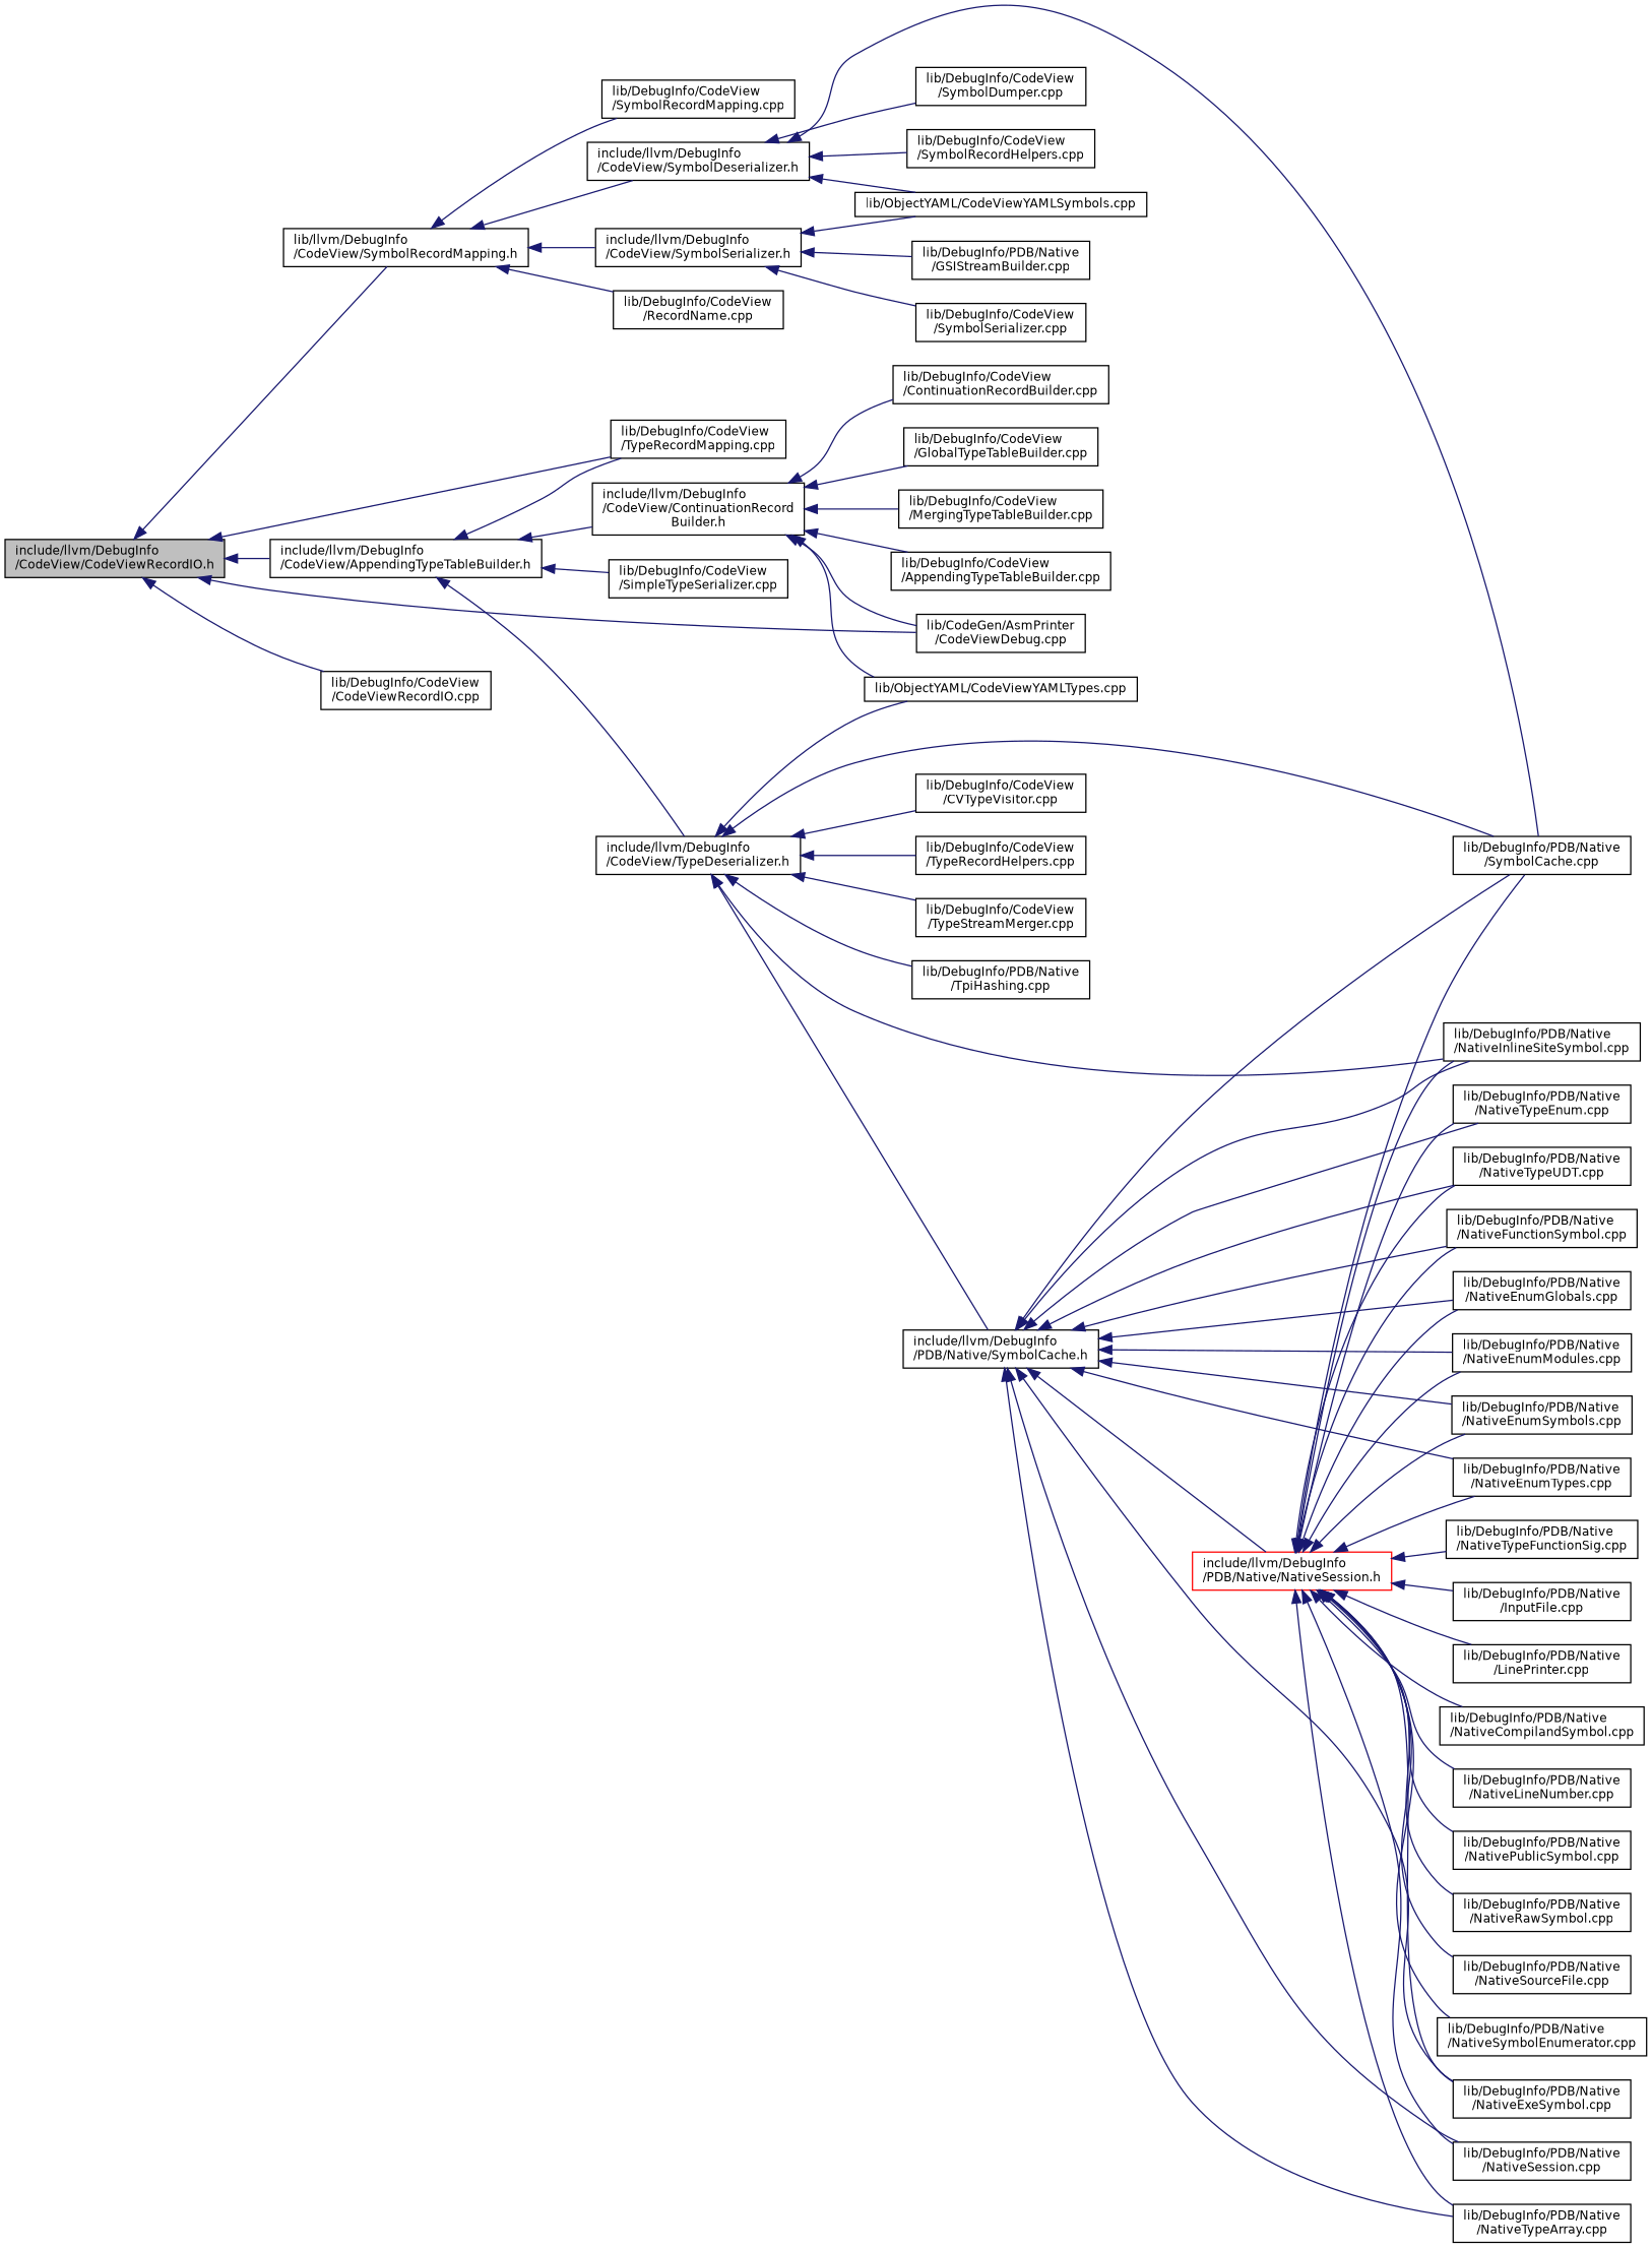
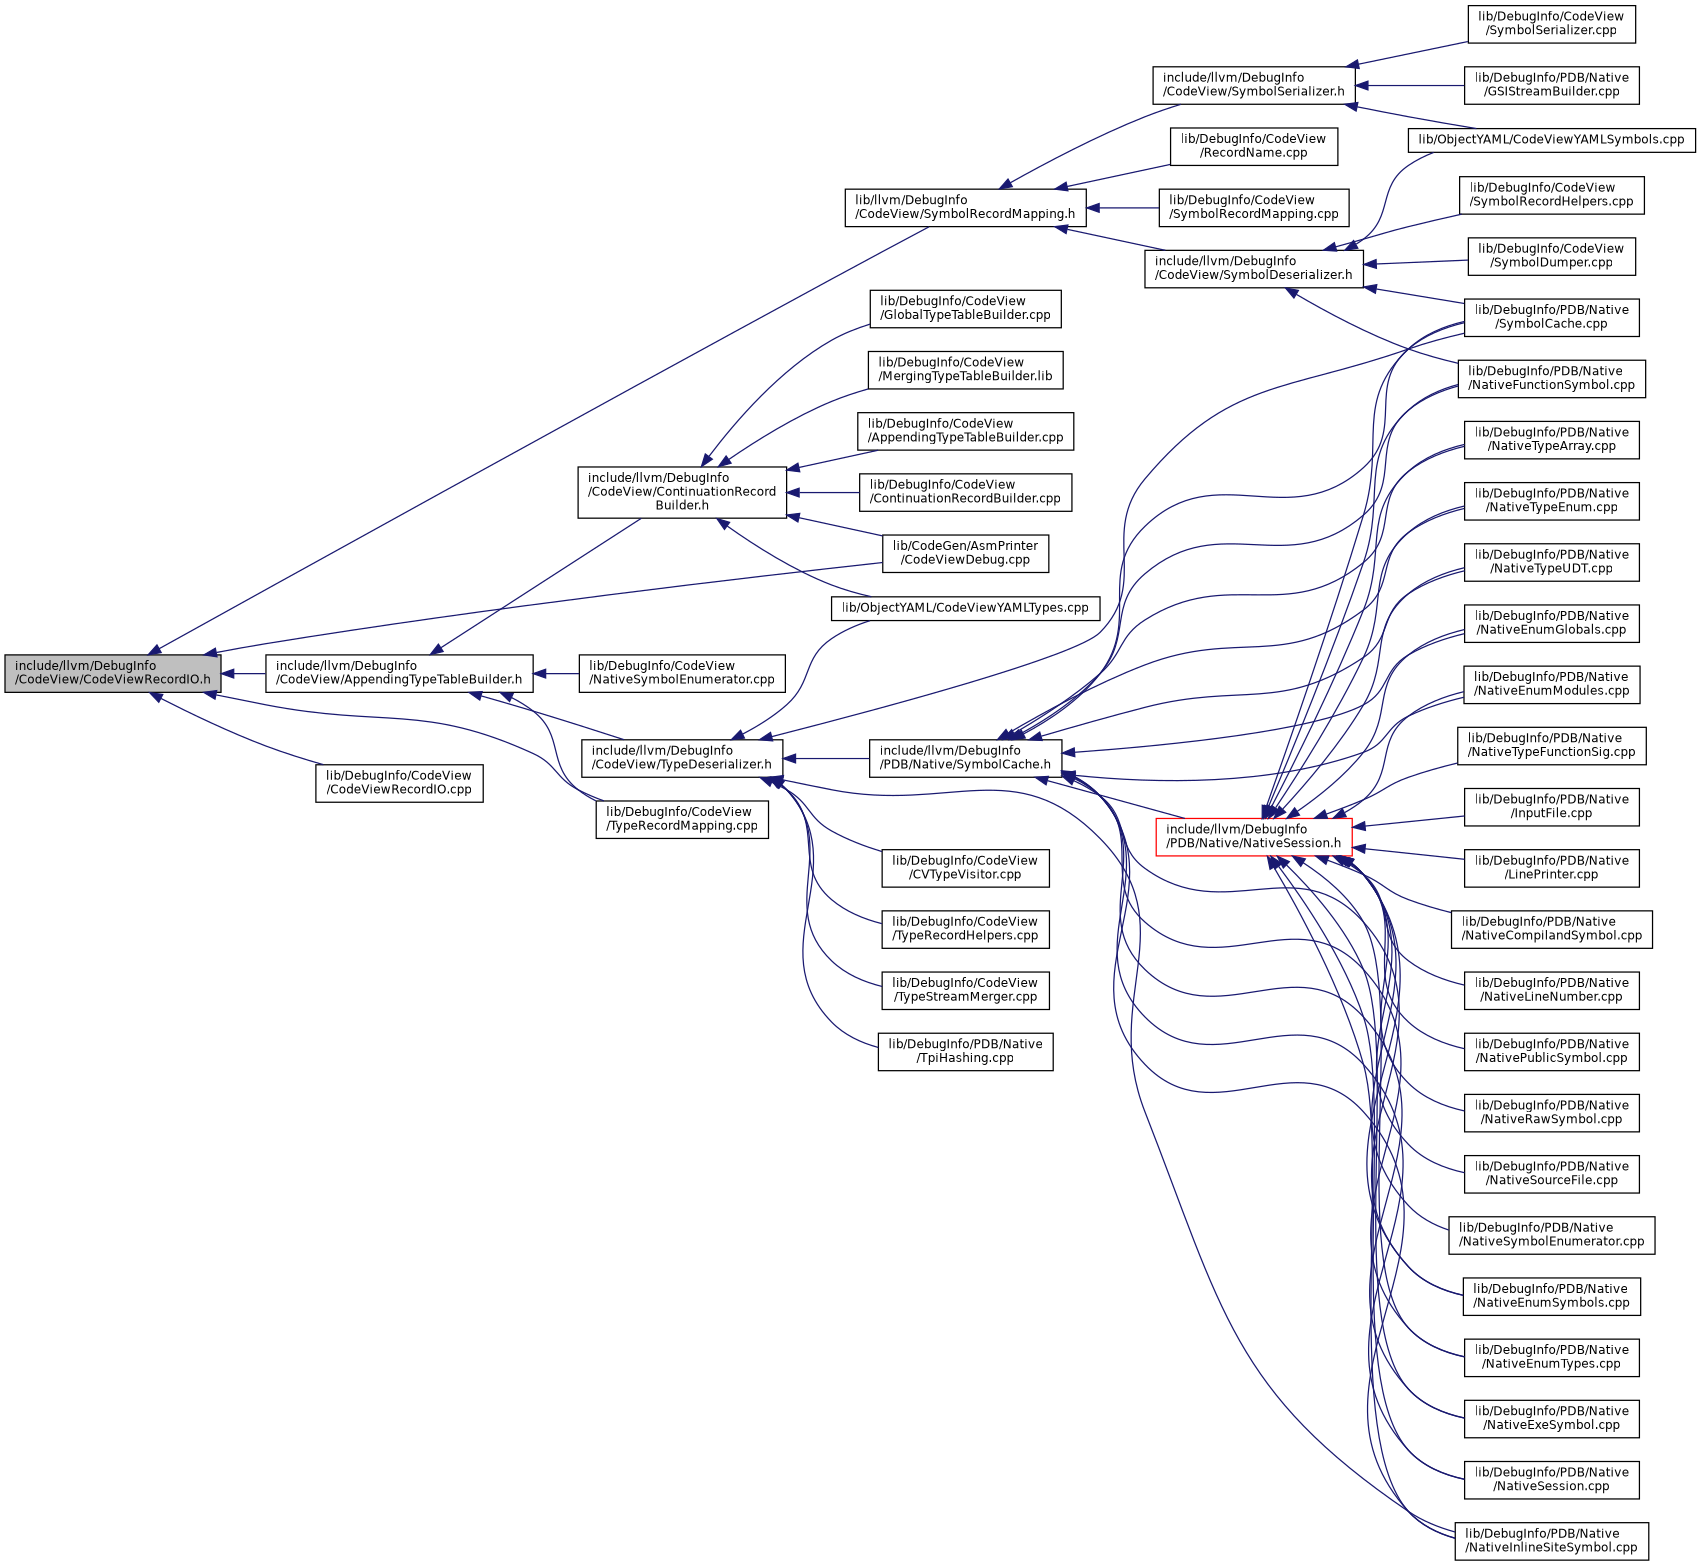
  digraph {
    fontname="DejaVu Sans"
    rankdir=LR
    node [color=black fontname="DejaVu Sans" fontsize=10 shape=record]
    edge [color=midnightblue dir=back fontname="DejaVu Sans" fontsize=10 labelfontname=Helvetica labelfontsize=10 style=solid]
    n1 [fillcolor=grey75 fontcolor=black height=0.2 label="include/llvm/DebugInfo\l/CodeView/CodeViewRecordIO.h" style=filled width=0.4]
    n2 [height=0.2 label="lib/llvm/DebugInfo\l/CodeView/SymbolRecordMapping.h" width=0.4]
    n3 [height=0.2 label="include/llvm/DebugInfo\l/CodeView/AppendingTypeTableBuilder.h" width=0.4]
    n4 [height=0.2 label="lib/CodeGen/AsmPrinter\l/CodeViewDebug.cpp" width=0.4]
    n5 [height=0.2 label="lib/DebugInfo/CodeView\l/TypeRecordMapping.cpp" width=0.4]
    n6 [height=0.2 label="lib/DebugInfo/CodeView\l/CodeViewRecordIO.cpp" width=0.4]
    n7 [height=0.2 label="include/llvm/DebugInfo\l/CodeView/SymbolDeserializer.h" width=0.4]
    n8 [height=0.2 label="include/llvm/DebugInfo\l/CodeView/SymbolSerializer.h" width=0.4]
    n9 [height=0.2 label="lib/DebugInfo/CodeView\l/RecordName.cpp" width=0.4]
    n10 [height=0.2 label="lib/DebugInfo/CodeView\l/SymbolRecordMapping.cpp" width=0.4]
    n11 [height=0.2 label="include/llvm/DebugInfo\l/CodeView/ContinuationRecord\lBuilder.h" width=0.4]
    n12 [height=0.2 label="include/llvm/DebugInfo\l/CodeView/TypeDeserializer.h" width=0.4]
-   n13 [height=0.2 label="lib/DebugInfo/CodeView\l/SimpleTypeSerializer.cpp" width=0.4]
+   n13 [height=0.2 label="lib/DebugInfo/CodeView\l/NativeSymbolEnumerator.cpp" width=0.4]
    n14 [height=0.2 label="lib/DebugInfo/CodeView\l/SymbolDumper.cpp" width=0.4]
    n15 [height=0.2 label="lib/DebugInfo/CodeView\l/SymbolRecordHelpers.cpp" width=0.4]
    n16 [height=0.2 label="lib/DebugInfo/PDB/Native\l/NativeFunctionSymbol.cpp" width=0.4]
    n17 [height=0.2 label="lib/DebugInfo/PDB/Native\l/SymbolCache.cpp" width=0.4]
    n18 [height=0.2 label="lib/ObjectYAML/CodeViewYAMLSymbols.cpp" width=0.4]
    n19 [height=0.2 label="lib/DebugInfo/CodeView\l/SymbolSerializer.cpp" width=0.4]
    n20 [height=0.2 label="lib/DebugInfo/PDB/Native\l/GSIStreamBuilder.cpp" width=0.4]
    n21 [height=0.2 label="lib/DebugInfo/CodeView\l/AppendingTypeTableBuilder.cpp" width=0.4]
    n22 [height=0.2 label="lib/DebugInfo/CodeView\l/ContinuationRecordBuilder.cpp" width=0.4]
    n23 [height=0.2 label="lib/DebugInfo/CodeView\l/GlobalTypeTableBuilder.cpp" width=0.4]
-   n24 [height=0.2 label="lib/DebugInfo/CodeView\l/MergingTypeTableBuilder.cpp" width=0.4]
+   n24 [height=0.2 label="lib/DebugInfo/CodeView\l/MergingTypeTableBuilder.lib" width=0.4]
    n25 [height=0.2 label="lib/ObjectYAML/CodeViewYAMLTypes.cpp" width=0.4]
    n26 [height=0.2 label="include/llvm/DebugInfo\l/PDB/Native/SymbolCache.h" width=0.4]
    n27 [height=0.2 label="lib/DebugInfo/PDB/Native\l/NativeInlineSiteSymbol.cpp" width=0.4]
    n28 [height=0.2 label="lib/DebugInfo/CodeView\l/CVTypeVisitor.cpp" width=0.4]
    n29 [height=0.2 label="lib/DebugInfo/CodeView\l/TypeRecordHelpers.cpp" width=0.4]
    n30 [height=0.2 label="lib/DebugInfo/CodeView\l/TypeStreamMerger.cpp" width=0.4]
    n31 [height=0.2 label="lib/DebugInfo/PDB/Native\l/TpiHashing.cpp" width=0.4]
    n32 [color=red height=0.2 label="include/llvm/DebugInfo\l/PDB/Native/NativeSession.h" width=0.4]
    n33 [height=0.2 label="lib/DebugInfo/PDB/Native\l/NativeEnumGlobals.cpp" width=0.4]
    n34 [height=0.2 label="lib/DebugInfo/PDB/Native\l/NativeEnumModules.cpp" width=0.4]
    n35 [height=0.2 label="lib/DebugInfo/PDB/Native\l/NativeEnumSymbols.cpp" width=0.4]
    n36 [height=0.2 label="lib/DebugInfo/PDB/Native\l/NativeEnumTypes.cpp" width=0.4]
    n37 [height=0.2 label="lib/DebugInfo/PDB/Native\l/NativeExeSymbol.cpp" width=0.4]
    n38 [height=0.2 label="lib/DebugInfo/PDB/Native\l/NativeSession.cpp" width=0.4]
    n39 [height=0.2 label="lib/DebugInfo/PDB/Native\l/NativeTypeArray.cpp" width=0.4]
    n40 [height=0.2 label="lib/DebugInfo/PDB/Native\l/NativeTypeEnum.cpp" width=0.4]
    n41 [height=0.2 label="lib/DebugInfo/PDB/Native\l/NativeTypeUDT.cpp" width=0.4]
    n42 [height=0.2 label="lib/DebugInfo/PDB/Native\l/InputFile.cpp" width=0.4]
    n43 [height=0.2 label="lib/DebugInfo/PDB/Native\l/LinePrinter.cpp" width=0.4]
    n44 [height=0.2 label="lib/DebugInfo/PDB/Native\l/NativeCompilandSymbol.cpp" width=0.4]
    n45 [height=0.2 label="lib/DebugInfo/PDB/Native\l/NativeLineNumber.cpp" width=0.4]
    n46 [height=0.2 label="lib/DebugInfo/PDB/Native\l/NativePublicSymbol.cpp" width=0.4]
    n47 [height=0.2 label="lib/DebugInfo/PDB/Native\l/NativeRawSymbol.cpp" width=0.4]
    n48 [height=0.2 label="lib/DebugInfo/PDB/Native\l/NativeSourceFile.cpp" width=0.4]
    n49 [height=0.2 label="lib/DebugInfo/PDB/Native\l/NativeSymbolEnumerator.cpp" width=0.4]
    n50 [height=0.2 label="lib/DebugInfo/PDB/Native\l/NativeTypeFunctionSig.cpp" width=0.4]
    n1 -> n2
    n1 -> n3
    n1 -> n4
    n1 -> n5
    n1 -> n6
    n2 -> n7
    n2 -> n8
    n2 -> n9
    n2 -> n10
    n3 -> n5
    n3 -> n11
    n3 -> n12
    n3 -> n13
    n7 -> n14
    n7 -> n15
+   n7 -> n16
    n7 -> n17
    n7 -> n18
    n8 -> n18
    n8 -> n19
    n8 -> n20
    n11 -> n4
    n11 -> n21
    n11 -> n22
    n11 -> n23
    n11 -> n24
    n11 -> n25
    n12 -> n17
    n12 -> n25
    n12 -> n26
    n12 -> n27
    n12 -> n28
    n12 -> n29
    n12 -> n30
    n12 -> n31
    n26 -> n16
    n26 -> n17
    n26 -> n27
    n26 -> n32
    n26 -> n33
    n26 -> n34
    n26 -> n35
    n26 -> n36
    n26 -> n37
    n26 -> n38
    n26 -> n39
    n26 -> n40
    n26 -> n41
    n32 -> n16
    n32 -> n17
    n32 -> n27
    n32 -> n33
    n32 -> n34
    n32 -> n35
    n32 -> n36
    n32 -> n37
    n32 -> n38
    n32 -> n39
    n32 -> n40
    n32 -> n41
    n32 -> n42
    n32 -> n43
    n32 -> n44
    n32 -> n45
    n32 -> n46
    n32 -> n47
    n32 -> n48
    n32 -> n49
    n32 -> n50
  }
